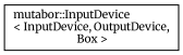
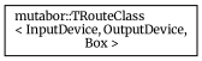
  digraph {
    rankdir=LR
    fontname=Merriweather
-   n1 [color=black fillcolor=white fontname=Merriweather fontsize=10 height=0.2 label="mutabor::InputDevice\l\< InputDevice, OutputDevice,\l Box \>" shape=record style=filled width=0.4]
+   n1 [color=black fillcolor=white fontname=Merriweather fontsize=10 height=0.2 label="mutabor::TRouteClass\l\< InputDevice, OutputDevice,\l Box \>" shape=record style=filled width=0.4]
  }
